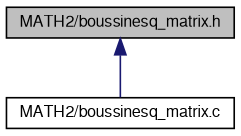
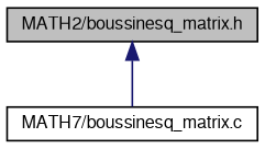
  digraph {
    node [color=black fontname=FreeSans fontsize=10 shape=record]
    n1 [fillcolor=grey75 fontcolor=black height=0.2 label="MATH2/boussinesq_matrix.h" style=filled width=0.4]
-   n2 [height=0.2 label="MATH2/boussinesq_matrix.c" width=0.4]
+   n2 [height=0.2 label="MATH7/boussinesq_matrix.c" width=0.4]
    n1 -> n2 [color=midnightblue dir=back fontname=FreeSans fontsize=10 labelfontname=FreeSans labelfontsize=10 style=solid]
  }
